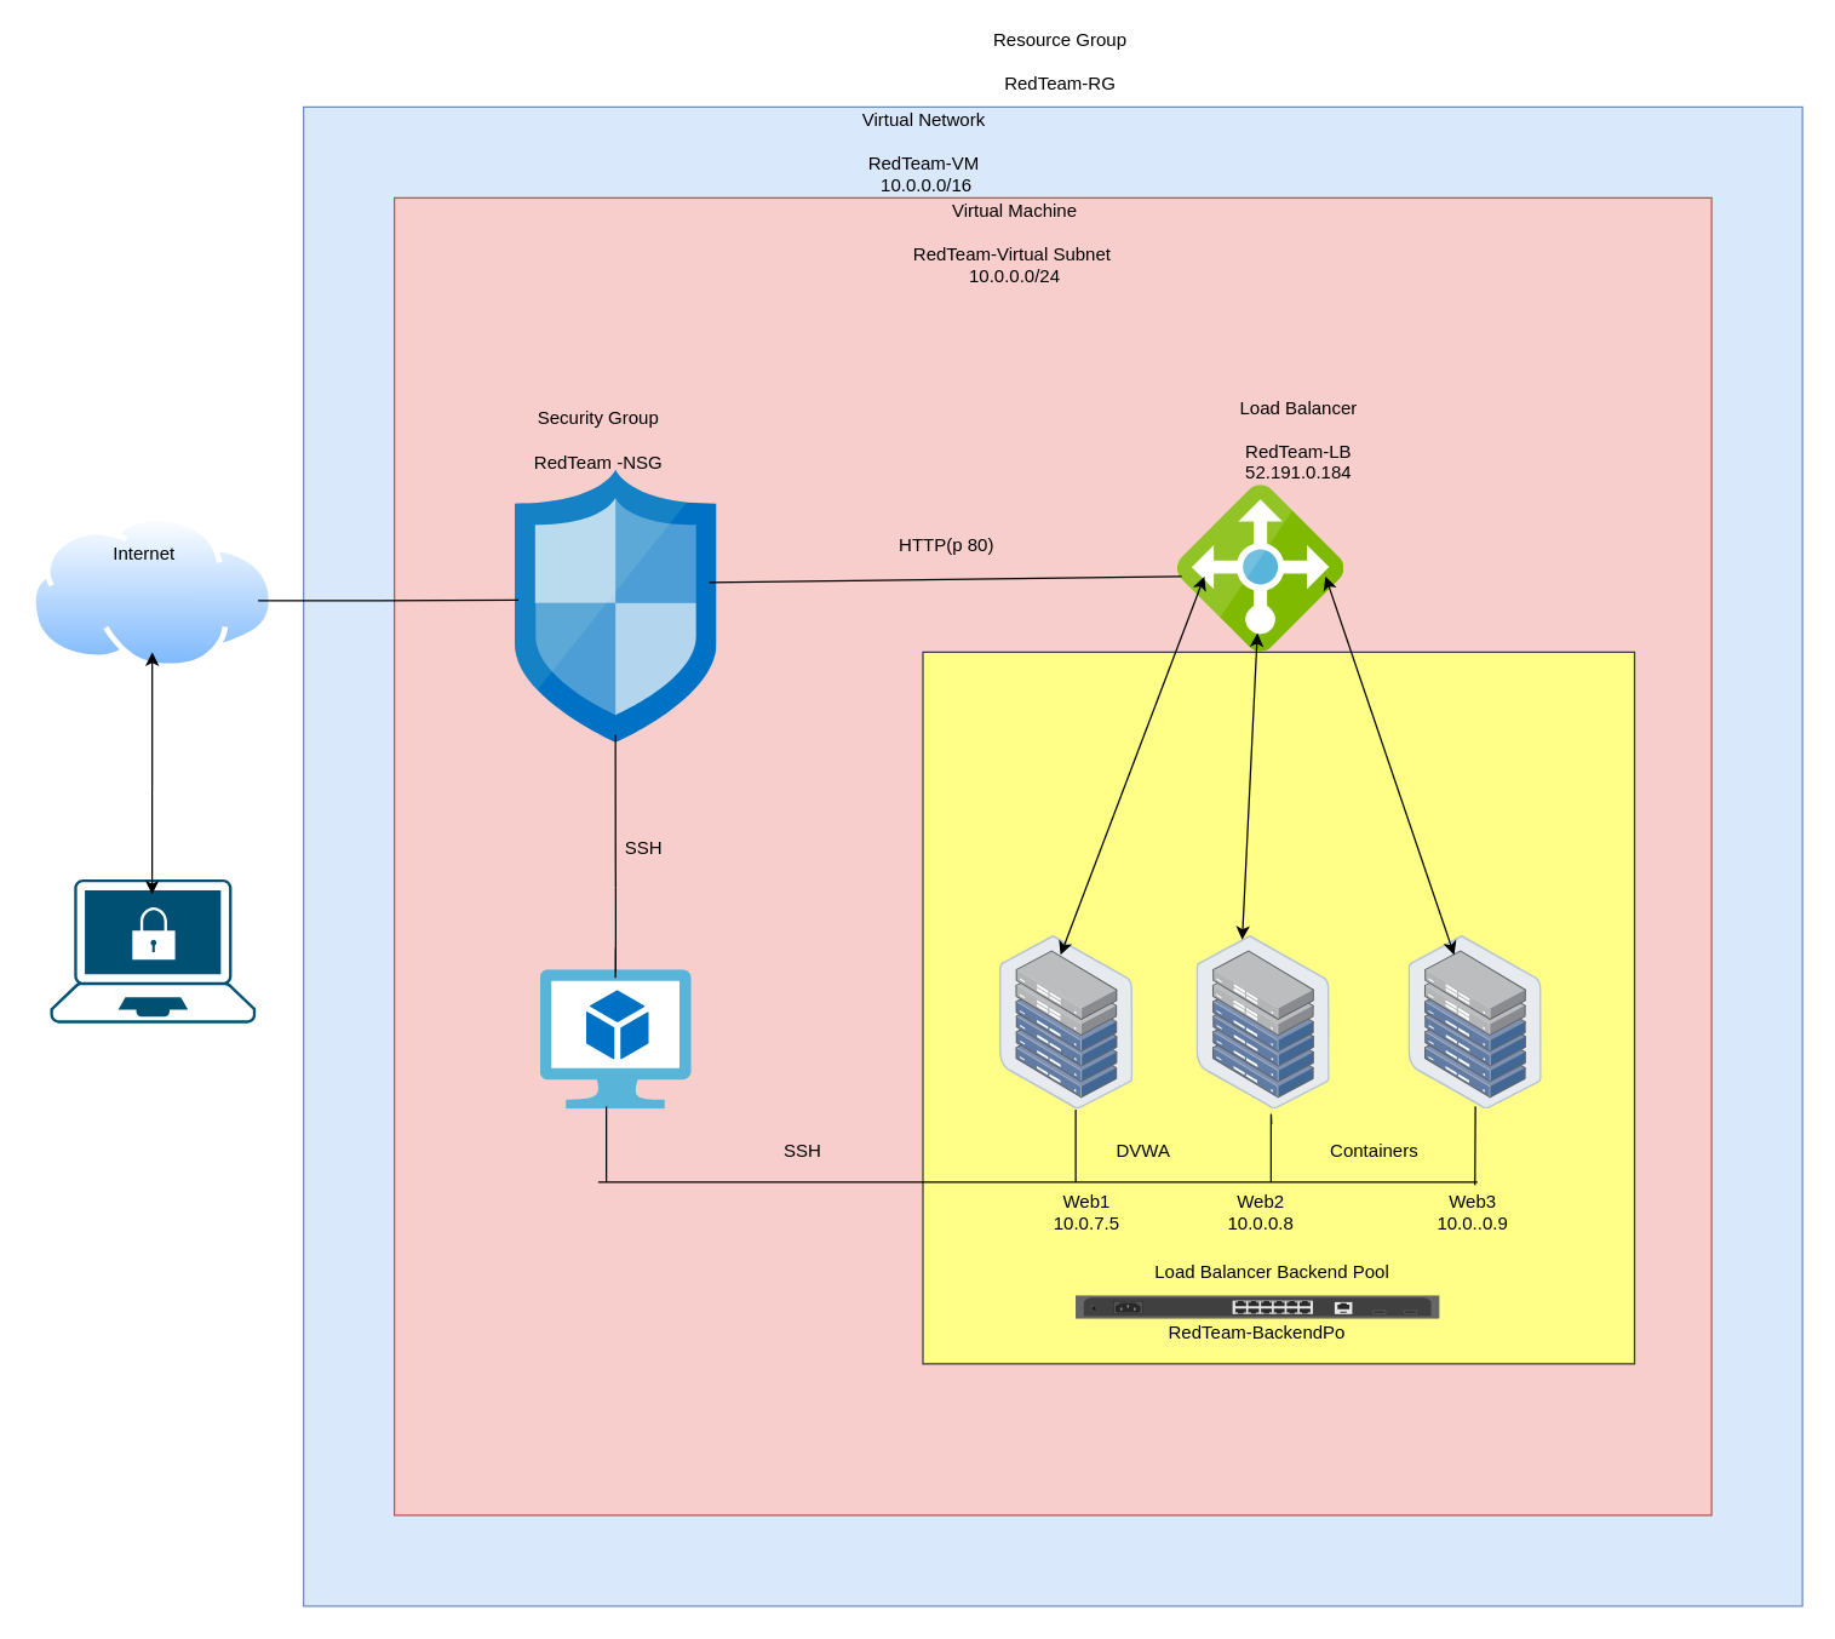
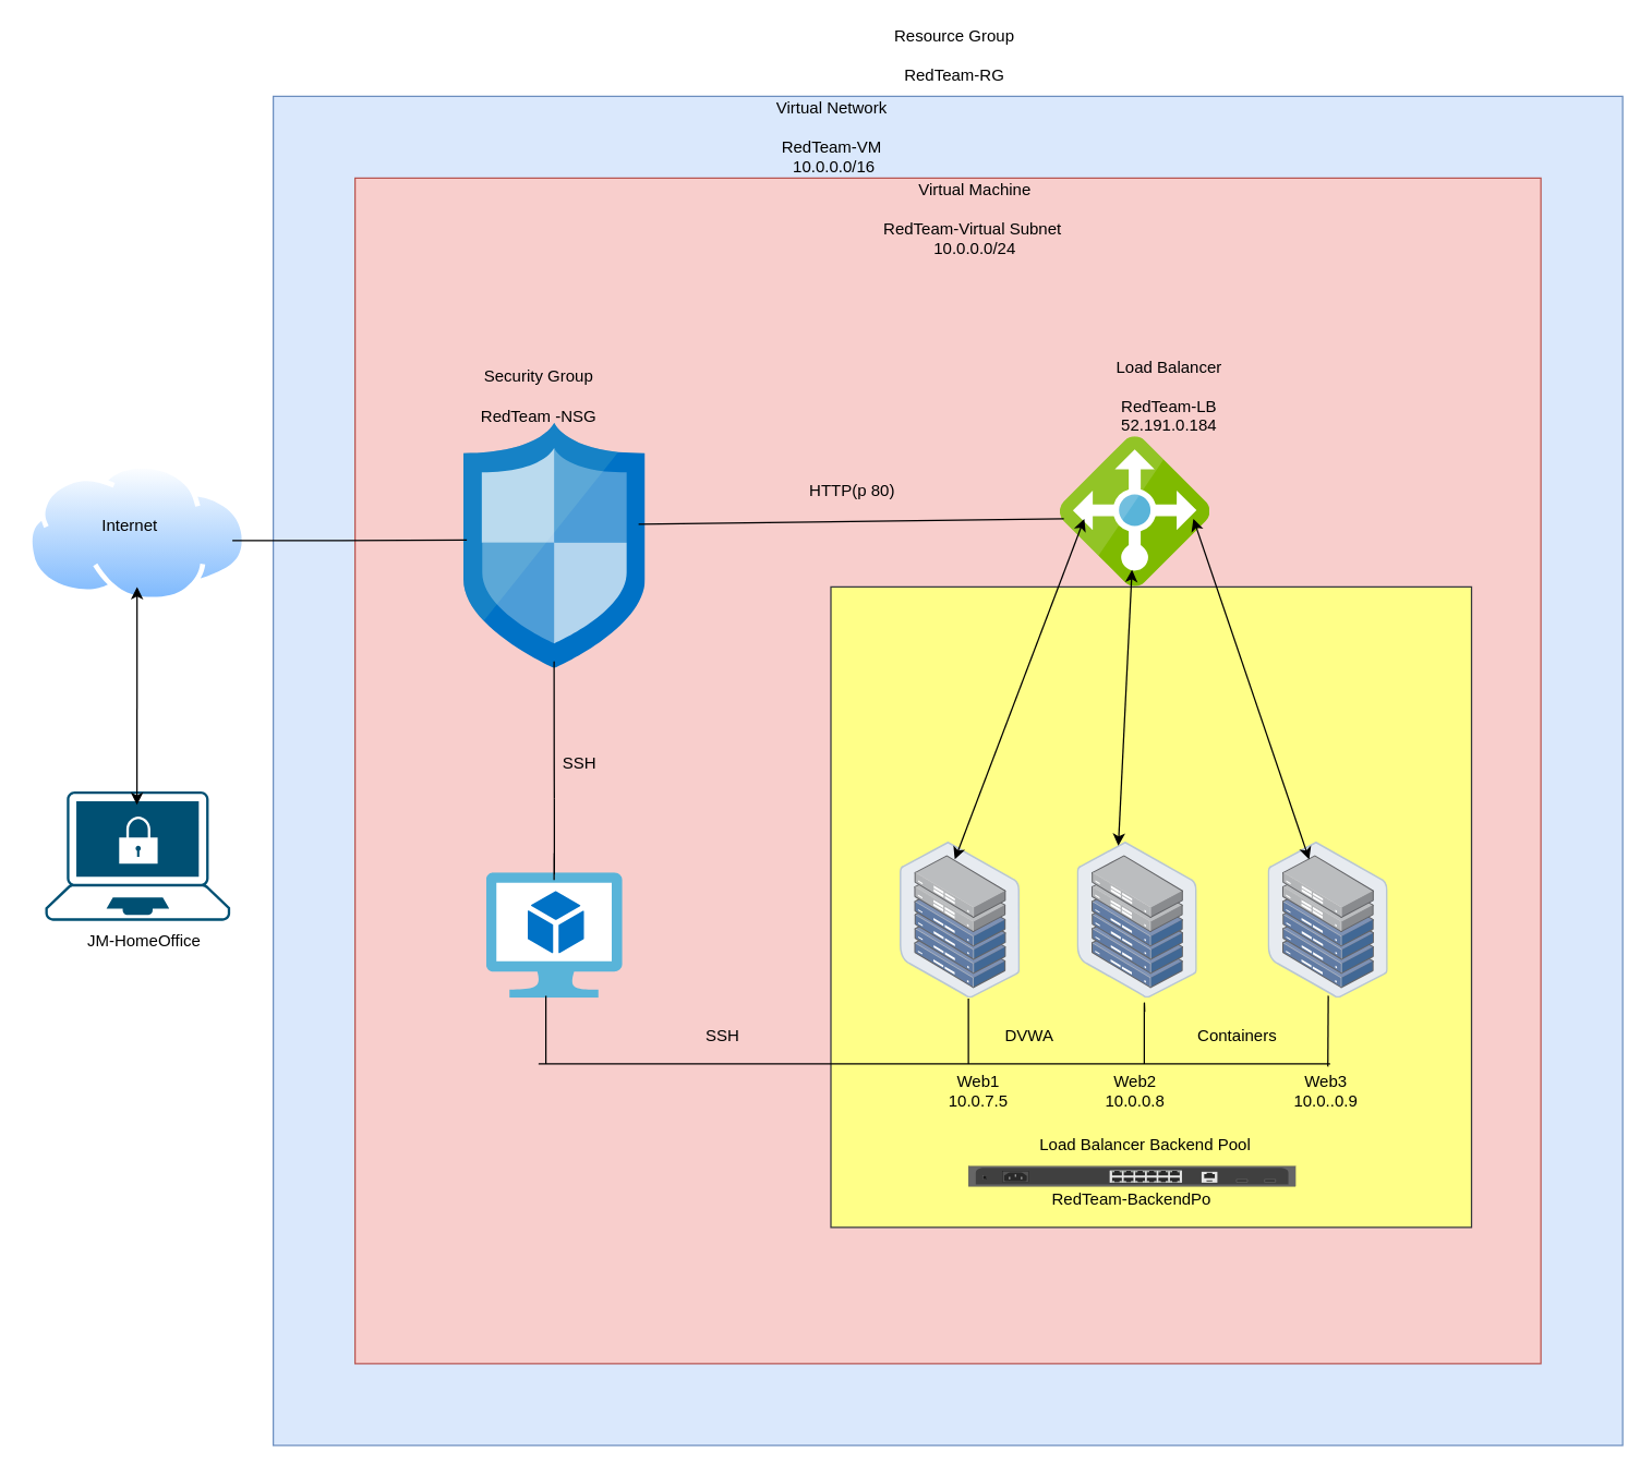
  <mxCell id="0" />
  <mxCell id="1" parent="0" />
  <mxCell id="2" value="" style="points=[[0.13,0.02,0],[0.5,0,0],[0.87,0.02,0],[0.885,0.4,0],[0.985,0.985,0],[0.5,1,0],[0.015,0.985,0],[0.115,0.4,0]];verticalLabelPosition=bottom;sketch=0;html=1;verticalAlign=top;aspect=fixed;align=center;pointerEvents=1;shape=mxgraph.cisco19.secure_endpoints;fillColor=#005073;strokeColor=none;" parent="1" vertex="1"><mxGeometry x="32.7" y="580" width="135.71" height="95" as="geometry" /></mxCell>
  <mxCell id="3" value="" style="aspect=fixed;perimeter=ellipsePerimeter;html=1;align=center;shadow=0;dashed=0;spacingTop=3;image;image=img/lib/active_directory/internet_cloud.svg;" parent="1" vertex="1"><mxGeometry x="20" y="340" width="161.12" height="101.5" as="geometry" /></mxCell>
  <mxCell id="4" value="" style="whiteSpace=wrap;html=1;aspect=fixed;fillColor=#dae8fc;strokeColor=#6c8ebf;" parent="1" vertex="1"><mxGeometry x="200" y="70" width="990" height="990" as="geometry" /></mxCell>
  <mxCell id="5" value="" style="whiteSpace=wrap;html=1;aspect=fixed;fillColor=#f8cecc;strokeColor=#b85450;" parent="1" vertex="1"><mxGeometry x="260" y="130" width="870" height="870" as="geometry" /></mxCell>
- <mxCell id="7" value="Internet" style="text;html=1;strokeColor=none;fillColor=none;align=center;verticalAlign=middle;whiteSpace=wrap;rounded=0;" parent="1" vertex="1"><mxGeometry x="40" y="350" width="110" height="30" as="geometry" /></mxCell>
+ <mxCell id="6" value="JM-HomeOffice" style="text;html=1;strokeColor=none;fillColor=none;align=center;verticalAlign=middle;whiteSpace=wrap;rounded=0;" parent="1" vertex="1"><mxGeometry x="50.84" y="675" width="109.16" height="30" as="geometry" /></mxCell>
+ <mxCell id="7" value="Internet" style="text;html=1;strokeColor=none;fillColor=none;align=center;verticalAlign=middle;whiteSpace=wrap;rounded=0;" parent="1" vertex="1"><mxGeometry x="40" y="370" width="110" height="30" as="geometry" /></mxCell>
  <mxCell id="8" value="" style="endArrow=classic;startArrow=classic;html=1;" parent="1" edge="1"><mxGeometry width="50" height="50" relative="1" as="geometry"><mxPoint x="100" y="590" as="sourcePoint" /><mxPoint x="100.06" y="430" as="targetPoint" /></mxGeometry></mxCell>
  <mxCell id="9" value="Resource Group&lt;br&gt;&lt;br&gt;RedTeam-RG" style="text;html=1;strokeColor=none;fillColor=none;align=center;verticalAlign=middle;whiteSpace=wrap;rounded=0;" parent="1" vertex="1"><mxGeometry x="630" y="20" width="140" height="40" as="geometry" /></mxCell>
  <mxCell id="10" value="Virtual Network&lt;br&gt;&lt;br&gt;RedTeam-VM&lt;br&gt;&amp;nbsp;10.0.0.0/16" style="text;html=1;strokeColor=none;fillColor=none;align=center;verticalAlign=middle;whiteSpace=wrap;rounded=0;" parent="1" vertex="1"><mxGeometry x="515" y="80" width="190" height="40" as="geometry" /></mxCell>
- <mxCell id="11" value="Virtual Machine&lt;br&gt;&lt;br&gt;RedTeam-Virtual Subnet&amp;nbsp; 10.0.0.0/24" style="text;html=1;strokeColor=none;fillColor=none;align=center;verticalAlign=middle;whiteSpace=wrap;rounded=0;" parent="1" vertex="1"><mxGeometry x="580" y="140" width="180" height="40" as="geometry" /></mxCell>
+ <mxCell id="11" value="Virtual Machine&lt;br&gt;&lt;br&gt;RedTeam-Virtual Subnet&amp;nbsp; 10.0.0.0/24" style="text;html=1;strokeColor=none;fillColor=none;align=center;verticalAlign=middle;whiteSpace=wrap;rounded=0;" parent="1" vertex="1"><mxGeometry x="625" y="140" width="180" height="40" as="geometry" /></mxCell>
  <mxCell id="12" value="" style="sketch=0;aspect=fixed;html=1;points=[];align=center;image;fontSize=12;image=img/lib/mscae/Network_Security_Groups_Classic.svg;" parent="1" vertex="1"><mxGeometry x="340" y="310" width="133.2" height="180" as="geometry" /></mxCell>
  <mxCell id="13" value="" style="endArrow=none;html=1;entryX=0.015;entryY=0.476;entryDx=0;entryDy=0;entryPerimeter=0;" parent="1" target="12" edge="1"><mxGeometry width="50" height="50" relative="1" as="geometry"><mxPoint x="170" y="396" as="sourcePoint" /><mxPoint x="280" y="370" as="targetPoint" /><Array as="points"><mxPoint x="240" y="396" /></Array></mxGeometry></mxCell>
  <mxCell id="14" value="Security Group&lt;br&gt;&lt;br&gt;RedTeam -NSG" style="text;html=1;strokeColor=none;fillColor=none;align=center;verticalAlign=middle;whiteSpace=wrap;rounded=0;" parent="1" vertex="1"><mxGeometry x="300" y="260" width="190" height="60" as="geometry" /></mxCell>
  <mxCell id="15" value="" style="sketch=0;aspect=fixed;html=1;points=[];align=center;image;fontSize=12;image=img/lib/mscae/Virtual_Machine_2.svg;" parent="1" vertex="1"><mxGeometry x="356.6" y="640" width="100" height="92" as="geometry" /></mxCell>
  <mxCell id="16" value="" style="endArrow=none;html=1;" parent="1" edge="1"><mxGeometry width="50" height="50" relative="1" as="geometry"><mxPoint x="406" y="645" as="sourcePoint" /><mxPoint x="406.2" y="585" as="targetPoint" /><Array as="points"><mxPoint x="406" y="620" /><mxPoint x="406.2" y="645" /><mxPoint x="406.2" y="595" /><mxPoint x="406.1" y="565" /><mxPoint x="406" y="480" /><mxPoint x="406.1" y="575" /></Array></mxGeometry></mxCell>
  <mxCell id="17" value="" style="whiteSpace=wrap;html=1;aspect=fixed;fillColor=#ffff88;strokeColor=#36393d;" parent="1" vertex="1"><mxGeometry x="609.1" y="430" width="470" height="470" as="geometry" /></mxCell>
  <mxCell id="18" value="" style="points=[];aspect=fixed;html=1;align=center;shadow=0;dashed=0;image;image=img/lib/allied_telesis/storage/Datacenter_Server_Half_Rack_ToR.svg;" parent="1" vertex="1"><mxGeometry x="660" y="617.4" width="88.2" height="114.6" as="geometry" /></mxCell>
  <mxCell id="19" value="" style="points=[];aspect=fixed;html=1;align=center;shadow=0;dashed=0;image;image=img/lib/allied_telesis/storage/Datacenter_Server_Half_Rack_ToR.svg;" parent="1" vertex="1"><mxGeometry x="790" y="617.4" width="88.2" height="114.6" as="geometry" /></mxCell>
  <mxCell id="20" value="" style="points=[];aspect=fixed;html=1;align=center;shadow=0;dashed=0;image;image=img/lib/allied_telesis/storage/Datacenter_Server_Half_Rack_ToR.svg;" parent="1" vertex="1"><mxGeometry x="930" y="617.4" width="88.2" height="114.6" as="geometry" /></mxCell>
  <mxCell id="21" value="" style="sketch=0;aspect=fixed;html=1;points=[];align=center;image;fontSize=12;image=img/lib/mscae/Load_Balancer_feature.svg;" parent="1" vertex="1"><mxGeometry x="777.5" y="320" width="110" height="110" as="geometry" /></mxCell>
  <mxCell id="22" value="Load Balancer&lt;br&gt;&lt;br&gt;RedTeam-LB&lt;br&gt;52.191.0.184" style="text;html=1;strokeColor=none;fillColor=none;align=center;verticalAlign=middle;whiteSpace=wrap;rounded=0;" parent="1" vertex="1"><mxGeometry x="795" y="270" width="125" height="40" as="geometry" /></mxCell>
  <mxCell id="23" value="Web1&lt;br&gt;10.0.7.5" style="text;html=1;strokeColor=none;fillColor=none;align=center;verticalAlign=middle;whiteSpace=wrap;rounded=0;" parent="1" vertex="1"><mxGeometry x="675" y="790" width="85" height="20" as="geometry" /></mxCell>
  <mxCell id="24" value="Web3&lt;br&gt;10.0..0.9" style="text;html=1;strokeColor=none;fillColor=none;align=center;verticalAlign=middle;whiteSpace=wrap;rounded=0;" parent="1" vertex="1"><mxGeometry x="930" y="790" width="85" height="20" as="geometry" /></mxCell>
  <mxCell id="25" value="Web2&lt;br&gt;10.0.0.8" style="text;html=1;strokeColor=none;fillColor=none;align=center;verticalAlign=middle;whiteSpace=wrap;rounded=0;" parent="1" vertex="1"><mxGeometry x="790" y="790" width="85" height="20" as="geometry" /></mxCell>
  <mxCell id="26" value="" style="endArrow=none;html=1;" parent="1" edge="1"><mxGeometry width="50" height="50" relative="1" as="geometry"><mxPoint x="700" y="780" as="sourcePoint" /><mxPoint x="630" y="780" as="targetPoint" /><Array as="points"><mxPoint x="980" y="780" /><mxPoint x="390" y="780" /></Array></mxGeometry></mxCell>
  <mxCell id="27" value="" style="endArrow=none;html=1;" parent="1" edge="1"><mxGeometry width="50" height="50" relative="1" as="geometry"><mxPoint x="400" y="780" as="sourcePoint" /><mxPoint x="400" y="730" as="targetPoint" /></mxGeometry></mxCell>
  <mxCell id="28" value="" style="endArrow=none;html=1;" parent="1" edge="1"><mxGeometry width="50" height="50" relative="1" as="geometry"><mxPoint x="973.7" y="782" as="sourcePoint" /><mxPoint x="974" y="730" as="targetPoint" /></mxGeometry></mxCell>
  <mxCell id="29" value="" style="endArrow=none;html=1;" parent="1" edge="1"><mxGeometry width="50" height="50" relative="1" as="geometry"><mxPoint x="839" y="780" as="sourcePoint" /><mxPoint x="839.3" y="742" as="targetPoint" /><Array as="points"><mxPoint x="839" y="732" /></Array></mxGeometry></mxCell>
  <mxCell id="30" value="" style="endArrow=none;html=1;" parent="1" edge="1"><mxGeometry width="50" height="50" relative="1" as="geometry"><mxPoint x="710" y="780" as="sourcePoint" /><mxPoint x="710" y="732" as="targetPoint" /><Array as="points"><mxPoint x="710" y="732" /></Array></mxGeometry></mxCell>
  <mxCell id="31" value="DVWA" style="text;html=1;strokeColor=none;fillColor=none;align=center;verticalAlign=middle;whiteSpace=wrap;rounded=0;" parent="1" vertex="1"><mxGeometry x="720" y="750" width="70" height="20" as="geometry" /></mxCell>
  <mxCell id="32" value="Containers" style="text;html=1;strokeColor=none;fillColor=none;align=center;verticalAlign=middle;whiteSpace=wrap;rounded=0;" parent="1" vertex="1"><mxGeometry x="860" y="750" width="95" height="20" as="geometry" /></mxCell>
  <mxCell id="33" value="SSH" style="text;html=1;strokeColor=none;fillColor=none;align=center;verticalAlign=middle;whiteSpace=wrap;rounded=0;" parent="1" vertex="1"><mxGeometry x="490" y="750" width="80" height="20" as="geometry" /></mxCell>
  <mxCell id="34" value="SSH" style="text;html=1;strokeColor=none;fillColor=none;align=center;verticalAlign=middle;whiteSpace=wrap;rounded=0;" parent="1" vertex="1"><mxGeometry x="400" y="550" width="50" height="20" as="geometry" /></mxCell>
  <mxCell id="35" value="" style="endArrow=none;html=1;" parent="1" edge="1"><mxGeometry width="50" height="50" relative="1" as="geometry"><mxPoint x="468" y="384" as="sourcePoint" /><mxPoint x="780" y="380" as="targetPoint" /></mxGeometry></mxCell>
  <mxCell id="36" value="HTTP(p 80)" style="text;html=1;strokeColor=none;fillColor=none;align=center;verticalAlign=middle;whiteSpace=wrap;rounded=0;" parent="1" vertex="1"><mxGeometry x="580" y="350" width="90" height="20" as="geometry" /></mxCell>
  <mxCell id="37" value="" style="endArrow=classic;startArrow=classic;html=1;" parent="1" edge="1"><mxGeometry width="50" height="50" relative="1" as="geometry"><mxPoint x="700" y="630" as="sourcePoint" /><mxPoint x="795" y="380" as="targetPoint" /></mxGeometry></mxCell>
  <mxCell id="38" value="" style="endArrow=classic;startArrow=classic;html=1;" parent="1" edge="1"><mxGeometry width="50" height="50" relative="1" as="geometry"><mxPoint x="820" y="620" as="sourcePoint" /><mxPoint x="830" y="417.4" as="targetPoint" /></mxGeometry></mxCell>
  <mxCell id="39" value="" style="endArrow=classic;startArrow=classic;html=1;" parent="1" edge="1"><mxGeometry width="50" height="50" relative="1" as="geometry"><mxPoint x="960" y="630" as="sourcePoint" /><mxPoint x="875" y="380" as="targetPoint" /></mxGeometry></mxCell>
  <mxCell id="40" value="" style="html=1;verticalLabelPosition=bottom;verticalAlign=top;outlineConnect=0;shadow=0;dashed=0;shape=mxgraph.rack.hpe_aruba.gateways_controllers.aruba_9012_10_port_gbe_gateway_back;" parent="1" vertex="1"><mxGeometry x="710" y="855" width="240" height="15" as="geometry" /></mxCell>
  <mxCell id="41" value="RedTeam-BackendPo" style="text;html=1;strokeColor=none;fillColor=none;align=center;verticalAlign=middle;whiteSpace=wrap;rounded=0;" parent="1" vertex="1"><mxGeometry x="740" y="870" width="180" height="20" as="geometry" /></mxCell>
  <mxCell id="42" value="Load Balancer Backend Pool" style="text;html=1;strokeColor=none;fillColor=none;align=center;verticalAlign=middle;whiteSpace=wrap;rounded=0;" parent="1" vertex="1"><mxGeometry x="750" y="830" width="180" height="20" as="geometry" /></mxCell>
